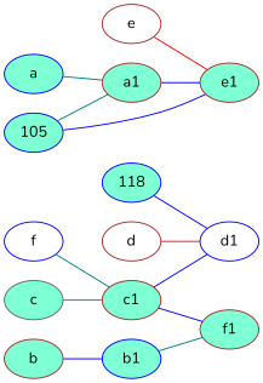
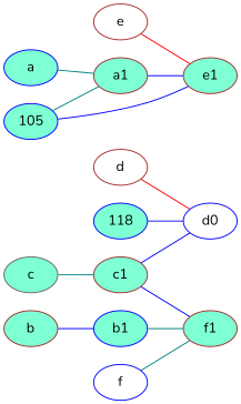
  graph {
    fontname=Nunito
    rankdir=LR
    node [color=brown fillcolor=aquamarine fontname=Nunito labelfontsize=50 style=filled]
    edge [color=blue fontname=Nunito]
-   d1 [color=blue fillcolor=white]
+   d1 [color=blue fillcolor=white label=d0]
    118 [color=blue]
    a1
    e1
    f1
    b1 [color=blue]
    c [color=gray40]
    c1
    d [fillcolor=white]
    b
    e [fillcolor=white]
    105 [color=blue]
    f [color=blue fillcolor=white]
    a [color=blue]
    118 -- d1
    a1 -- e1
    b1 -- f1 [color=teal]
    c -- c1 [color=teal]
    c1 -- d1
    c1 -- f1
    d -- d1 [color=red]
    b -- b1
    e -- e1 [color=red]
    105 -- a1 [color=teal]
    105 -- e1
-   f -- c1 [color=teal]
+   f -- f1 [color=teal]
    a -- a1 [color=teal]
  }
